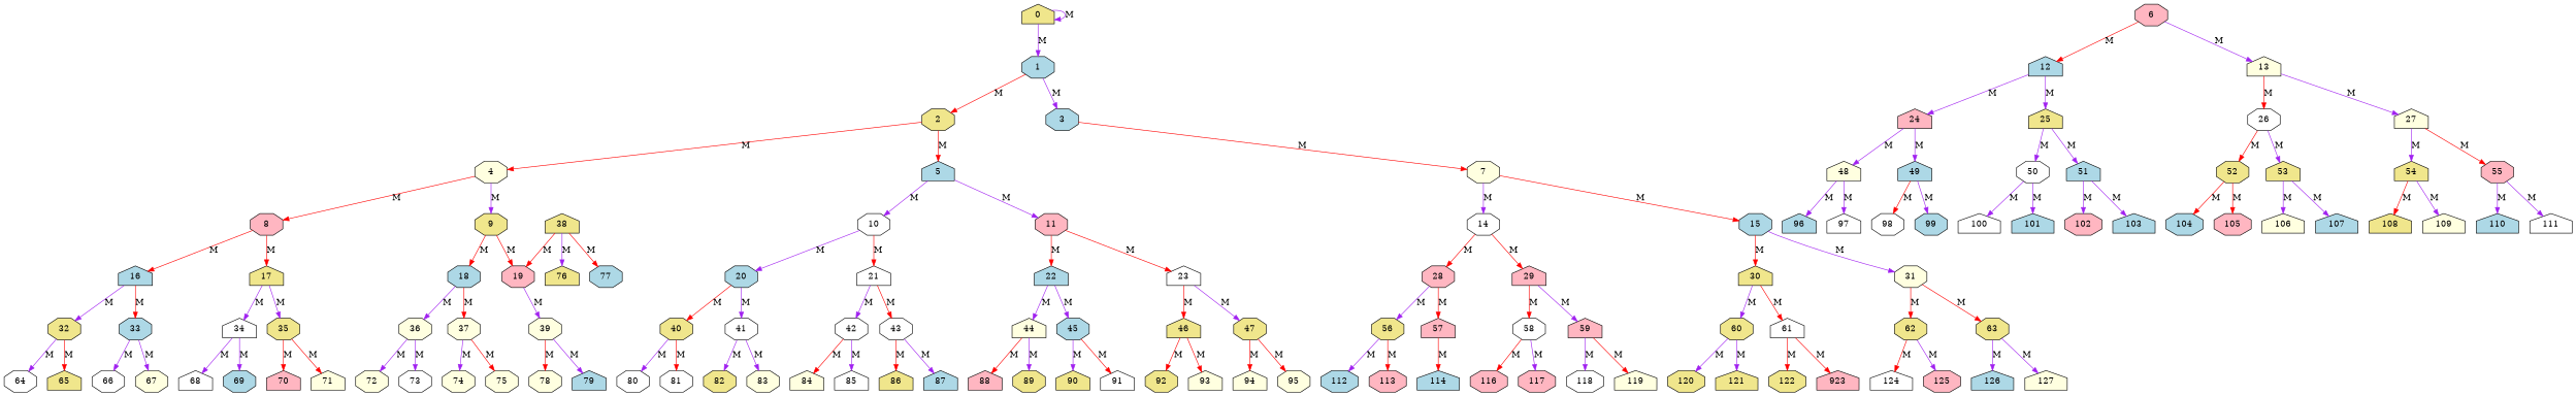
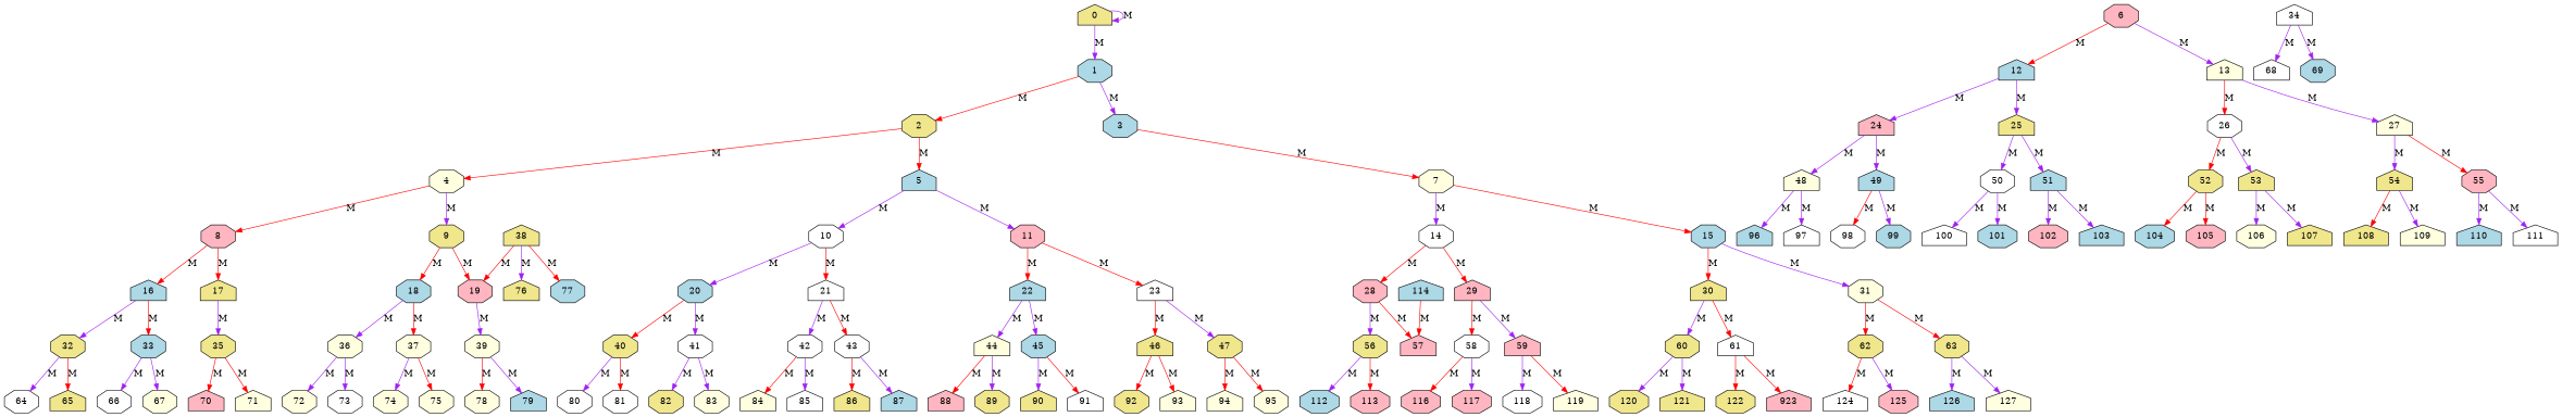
  digraph {
    node [fillcolor=khaki shape=octagon style=filled]
    edge [color=purple]
    0 [shape=house]
    1 [fillcolor=lightblue]
    2
    3 [fillcolor=lightblue]
    4 [fillcolor=lightyellow]
    5 [fillcolor=lightblue shape=house]
    7 [fillcolor=lightyellow]
    8 [fillcolor=lightpink]
    9
    10 [fillcolor=white]
    11 [fillcolor=lightpink]
    6 [fillcolor=lightpink]
    12 [fillcolor=lightblue shape=house]
    13 [fillcolor=lightyellow shape=house]
    14 [fillcolor=white]
    15 [fillcolor=lightblue]
    16 [fillcolor=lightblue shape=house]
    17 [shape=house]
    18 [fillcolor=lightblue]
    19 [fillcolor=lightpink]
    20 [fillcolor=lightblue]
    21 [fillcolor=white shape=house]
    22 [fillcolor=lightblue shape=house]
    23 [fillcolor=white shape=house]
    24 [fillcolor=lightpink shape=house]
    25 [shape=house]
    26 [fillcolor=white]
    27 [fillcolor=lightyellow shape=house]
    28 [fillcolor=lightpink]
    29 [fillcolor=lightpink shape=house]
    30 [shape=house]
    31 [fillcolor=lightyellow]
    32
    33 [fillcolor=lightblue]
    34 [fillcolor=white shape=house]
    35
    36 [fillcolor=lightyellow]
    37 [fillcolor=lightyellow]
    39 [fillcolor=lightyellow]
    40
    41 [fillcolor=white]
    42 [fillcolor=white]
    43 [fillcolor=white]
    44 [fillcolor=lightyellow shape=house]
    45 [fillcolor=lightblue]
    46 [shape=house]
    47
    48 [fillcolor=lightyellow shape=house]
    49 [fillcolor=lightblue shape=house]
    50 [fillcolor=white]
    51 [fillcolor=lightblue shape=house]
    52
    53 [shape=house]
    54 [shape=house]
    55 [fillcolor=lightpink]
    56
    57 [fillcolor=lightpink shape=house]
    58 [fillcolor=white]
    59 [fillcolor=lightpink shape=house]
    60
    61 [fillcolor=white shape=house]
    62
    63
    64 [fillcolor=white]
    65 [shape=house]
    66 [fillcolor=white]
    67 [fillcolor=lightyellow]
    68 [fillcolor=white shape=house]
    69 [fillcolor=lightblue]
    70 [fillcolor=lightpink shape=house]
    71 [fillcolor=lightyellow shape=house]
    72 [fillcolor=lightyellow]
    73 [fillcolor=white]
    74 [fillcolor=lightyellow]
    75 [fillcolor=lightyellow]
    38 [shape=house]
    76 [shape=house]
    77 [fillcolor=lightblue]
    78 [fillcolor=lightyellow]
    79 [fillcolor=lightblue shape=house]
    80 [fillcolor=white]
    81 [fillcolor=white]
    82
    83 [fillcolor=lightyellow]
    84 [fillcolor=lightyellow shape=house]
    85 [fillcolor=white shape=house]
    86 [shape=house]
    87 [fillcolor=lightblue shape=house]
    88 [fillcolor=lightpink shape=house]
    89
    90 [shape=house]
    91 [fillcolor=white shape=house]
    92
    93 [fillcolor=lightyellow shape=house]
    94 [fillcolor=lightyellow shape=house]
    95 [fillcolor=lightyellow]
    96 [fillcolor=lightblue shape=house]
    97 [fillcolor=white shape=house]
    98 [fillcolor=white]
    99 [fillcolor=lightblue]
    100 [fillcolor=white shape=house]
-   101 [fillcolor=lightblue shape=house]
+   101 [fillcolor=lightblue]
    102 [fillcolor=lightpink]
    103 [fillcolor=lightblue shape=house]
    104 [fillcolor=lightblue]
    105 [fillcolor=lightpink]
-   106 [fillcolor=lightyellow shape=house]
-   107 [fillcolor=lightblue shape=house]
+   106 [fillcolor=lightyellow]
+   107 [shape=house]
    108 [shape=house]
    109 [fillcolor=lightyellow shape=house]
    110 [fillcolor=lightblue shape=house]
    111 [fillcolor=white shape=house]
    112 [fillcolor=lightblue]
    113 [fillcolor=lightpink]
    114 [fillcolor=lightblue shape=house]
    116 [fillcolor=lightpink]
    117 [fillcolor=lightpink]
    118 [fillcolor=white]
    119 [fillcolor=lightyellow shape=house]
    120
    121 [shape=house]
    122
    n123 [fillcolor=lightpink label=923 shape=house]
    124 [fillcolor=white shape=house]
    125 [fillcolor=lightpink]
    126 [fillcolor=lightblue shape=house]
    127 [fillcolor=lightyellow shape=house]
    0 -> 0 [label=M]
    0 -> 1 [label=M]
    1 -> 2 [color=red label=M]
    1 -> 3 [label=M]
    2 -> 4 [color=red label=M]
    2 -> 5 [color=red label=M]
    3 -> 7 [color=red label=M]
    4 -> 8 [color=red label=M]
    4 -> 9 [label=M]
    5 -> 10 [label=M]
    5 -> 11 [label=M]
    7 -> 14 [label=M]
    7 -> 15 [color=red label=M]
    8 -> 16 [color=red label=M]
    8 -> 17 [color=red label=M]
    9 -> 18 [color=red label=M]
    9 -> 19 [color=red label=M]
    10 -> 20 [label=M]
    10 -> 21 [color=red label=M]
    11 -> 22 [color=red label=M]
    11 -> 23 [color=red label=M]
    6 -> 12 [color=red label=M]
    6 -> 13 [label=M]
    12 -> 24 [label=M]
    12 -> 25 [label=M]
    13 -> 26 [color=red label=M]
    13 -> 27 [label=M]
    14 -> 28 [color=red label=M]
    14 -> 29 [color=red label=M]
    15 -> 30 [color=red label=M]
    15 -> 31 [label=M]
    16 -> 32 [label=M]
    16 -> 33 [color=red label=M]
-   17 -> 34 [label=M]
    17 -> 35 [label=M]
    18 -> 36 [label=M]
    18 -> 37 [color=red label=M]
    19 -> 39 [label=M]
    20 -> 40 [color=red label=M]
    20 -> 41 [label=M]
    21 -> 42 [label=M]
    21 -> 43 [color=red label=M]
    22 -> 44 [label=M]
    22 -> 45 [label=M]
    23 -> 46 [color=red label=M]
    23 -> 47 [label=M]
    24 -> 48 [label=M]
    24 -> 49 [label=M]
    25 -> 50 [label=M]
    25 -> 51 [label=M]
    26 -> 52 [color=red label=M]
    26 -> 53 [label=M]
    27 -> 54 [label=M]
    27 -> 55 [color=red label=M]
    28 -> 56 [label=M]
    28 -> 57 [color=red label=M]
    29 -> 58 [color=red label=M]
    29 -> 59 [label=M]
    30 -> 60 [label=M]
    30 -> 61 [color=red label=M]
    31 -> 62 [color=red label=M]
    31 -> 63 [color=red label=M]
    32 -> 64 [label=M]
    32 -> 65 [color=red label=M]
    33 -> 66 [label=M]
    33 -> 67 [label=M]
    34 -> 68 [label=M]
    34 -> 69 [label=M]
    35 -> 70 [color=red label=M]
    35 -> 71 [color=red label=M]
    36 -> 72 [label=M]
    36 -> 73 [label=M]
    37 -> 74 [label=M]
    37 -> 75 [color=red label=M]
    39 -> 78 [color=red label=M]
    39 -> 79 [label=M]
    40 -> 80 [label=M]
    40 -> 81 [color=red label=M]
    41 -> 82 [label=M]
    41 -> 83 [label=M]
    42 -> 84 [color=red label=M]
    42 -> 85 [label=M]
    43 -> 86 [color=red label=M]
    43 -> 87 [label=M]
    44 -> 88 [color=red label=M]
    44 -> 89 [label=M]
    45 -> 90 [label=M]
    45 -> 91 [color=red label=M]
    46 -> 92 [color=red label=M]
    46 -> 93 [color=red label=M]
    47 -> 94 [color=red label=M]
    47 -> 95 [color=red label=M]
    48 -> 96 [label=M]
    48 -> 97 [label=M]
    49 -> 98 [color=red label=M]
    49 -> 99 [label=M]
    50 -> 100 [label=M]
    50 -> 101 [label=M]
    51 -> 102 [label=M]
    51 -> 103 [label=M]
    52 -> 104 [color=red label=M]
    52 -> 105 [color=red label=M]
    53 -> 106 [label=M]
    53 -> 107 [label=M]
    54 -> 108 [color=red label=M]
    54 -> 109 [label=M]
    55 -> 110 [label=M]
    55 -> 111 [label=M]
    56 -> 112 [label=M]
    56 -> 113 [color=red label=M]
-   57 -> 114 [color=red label=M]
+   114 -> 57 [color=red label=M]
    58 -> 116 [color=red label=M]
    58 -> 117 [label=M]
    59 -> 118 [label=M]
    59 -> 119 [color=red label=M]
    60 -> 120 [label=M]
    60 -> 121 [label=M]
    61 -> 122 [color=red label=M]
    61 -> n123 [color=red label=M]
    62 -> 124 [color=red label=M]
    62 -> 125 [label=M]
    63 -> 126 [label=M]
    63 -> 127 [label=M]
    38 -> 19 [color=red label=M]
    38 -> 76 [label=M]
    38 -> 77 [color=red label=M]
  }
